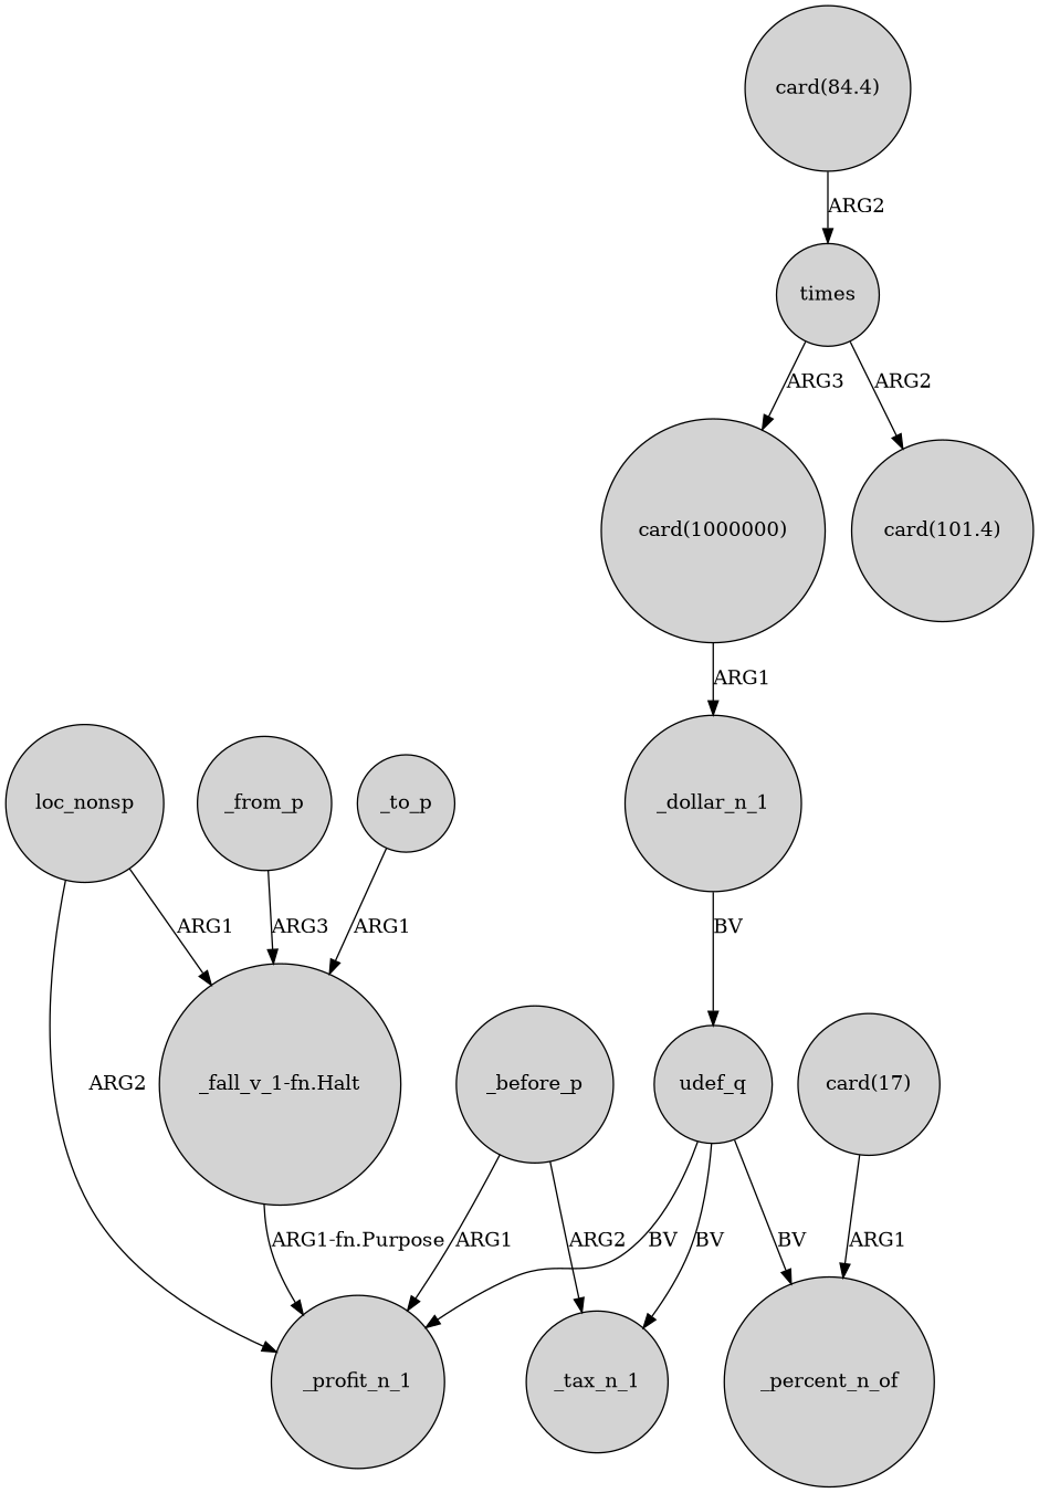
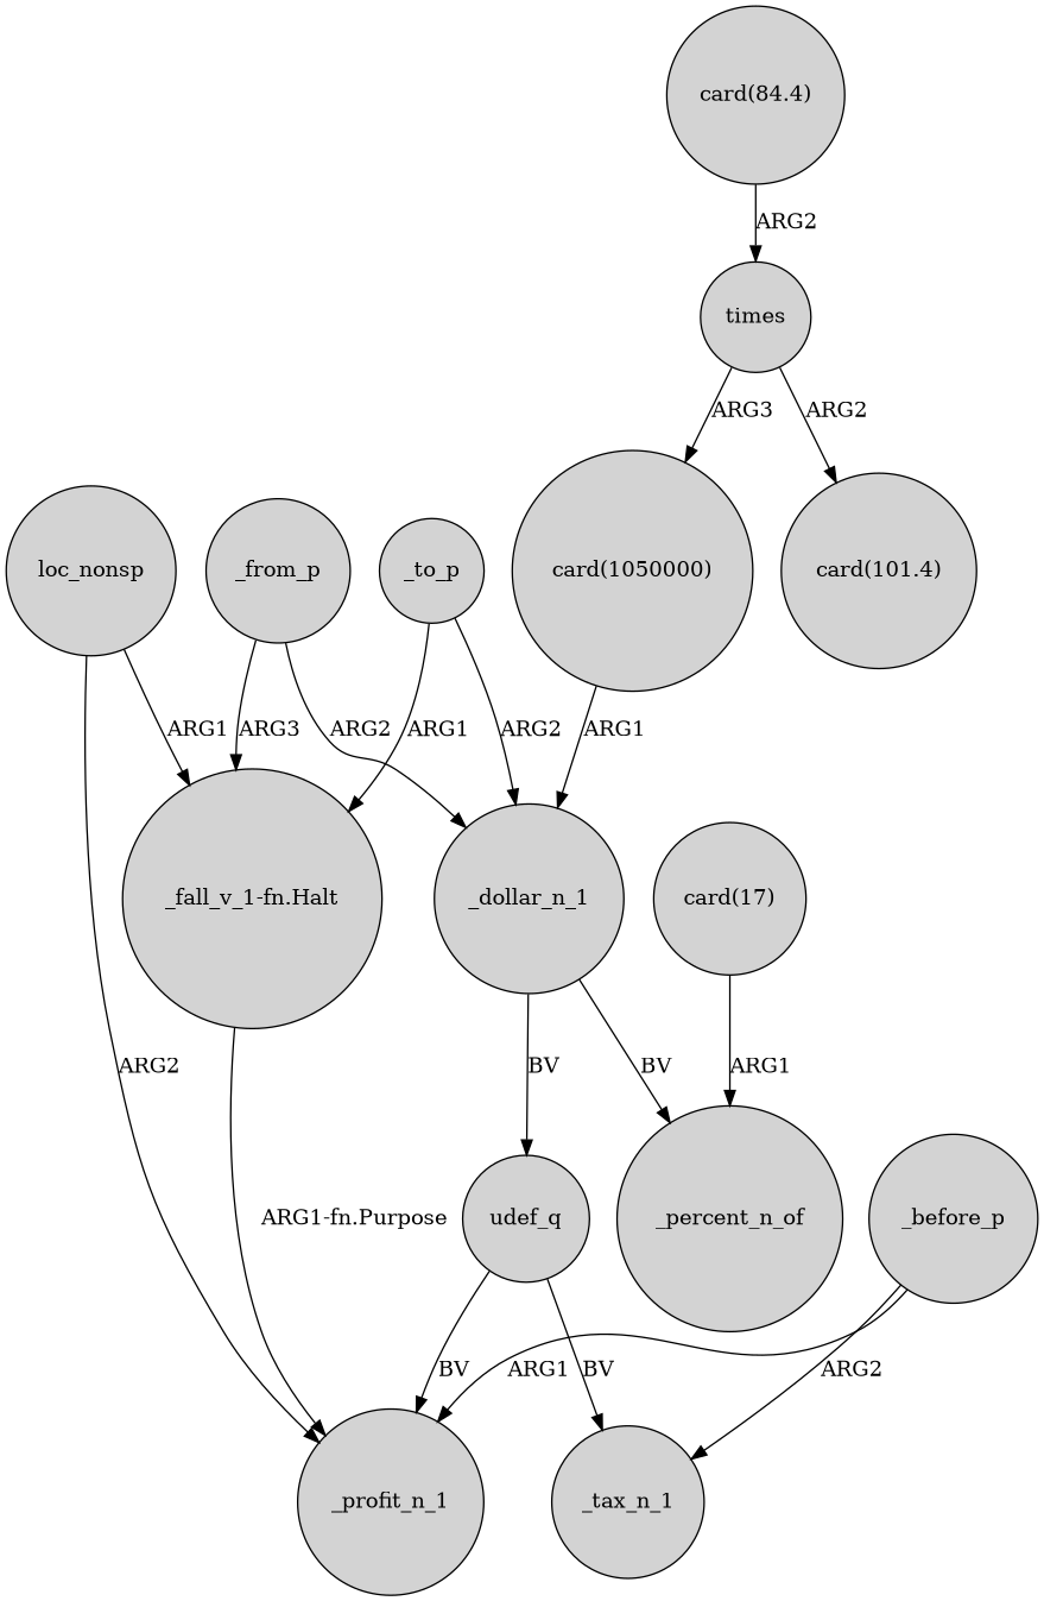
  digraph {
    node [shape=circle style=filled]
    _to_p
    "_fall_v_1-fn.Halt"
    _dollar_n_1
    _profit_n_1
    udef_q
    times
-   "card(1000000)"
+   "card(1000000)" [label="card(1050000)"]
    "card(101.4)"
    "card(84.4)"
    _from_p
    _percent_n_of
    _tax_n_1
    _before_p
    "card(17)"
    loc_nonsp
    _to_p -> "_fall_v_1-fn.Halt" [label=ARG1]
+   _to_p -> _dollar_n_1 [label=ARG2]
    "_fall_v_1-fn.Halt" -> _profit_n_1 [label="ARG1-fn.Purpose"]
    _dollar_n_1 -> udef_q [label=BV]
    udef_q -> _profit_n_1 [label=BV]
-   udef_q -> _percent_n_of [label=BV]
+   _dollar_n_1 -> _percent_n_of [label=BV]
    udef_q -> _tax_n_1 [label=BV]
    times -> "card(1000000)" [label=ARG3]
    times -> "card(101.4)" [label=ARG2]
    "card(1000000)" -> _dollar_n_1 [label=ARG1]
    "card(84.4)" -> times [label=ARG2]
    _from_p -> "_fall_v_1-fn.Halt" [label=ARG3]
+   _from_p -> _dollar_n_1 [label=ARG2]
    _before_p -> _profit_n_1 [label=ARG1]
    _before_p -> _tax_n_1 [label=ARG2]
    "card(17)" -> _percent_n_of [label=ARG1]
    loc_nonsp -> "_fall_v_1-fn.Halt" [label=ARG1]
    loc_nonsp -> _profit_n_1 [label=ARG2]
  }
